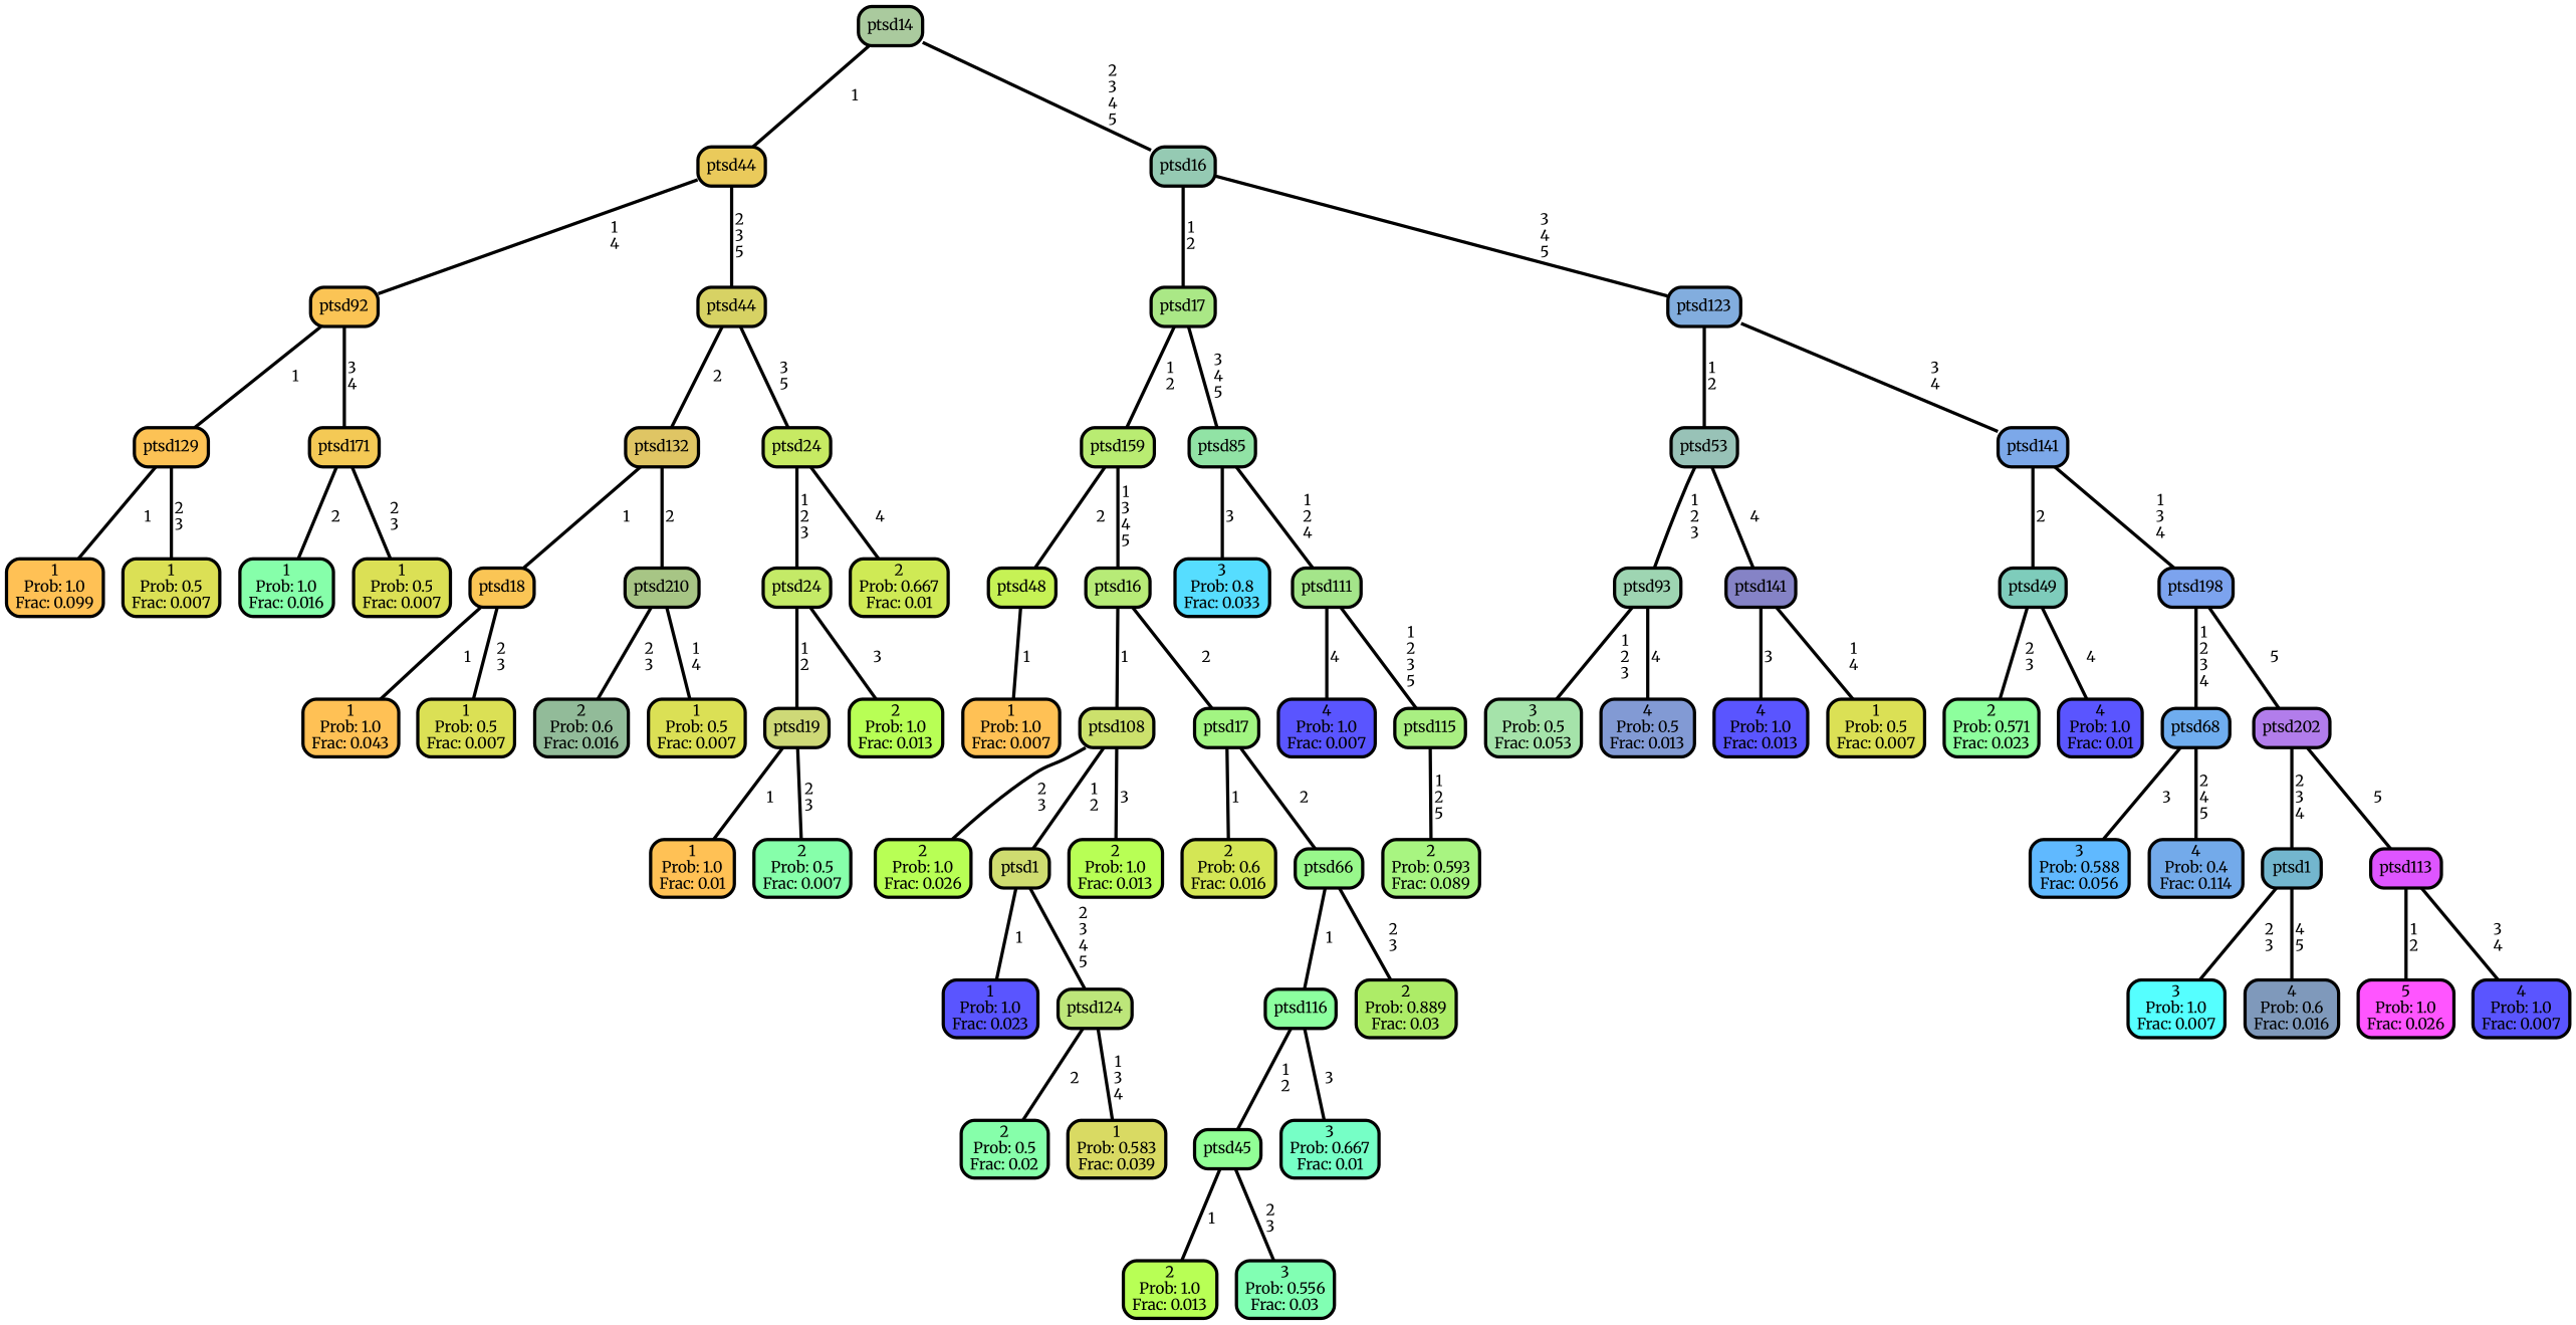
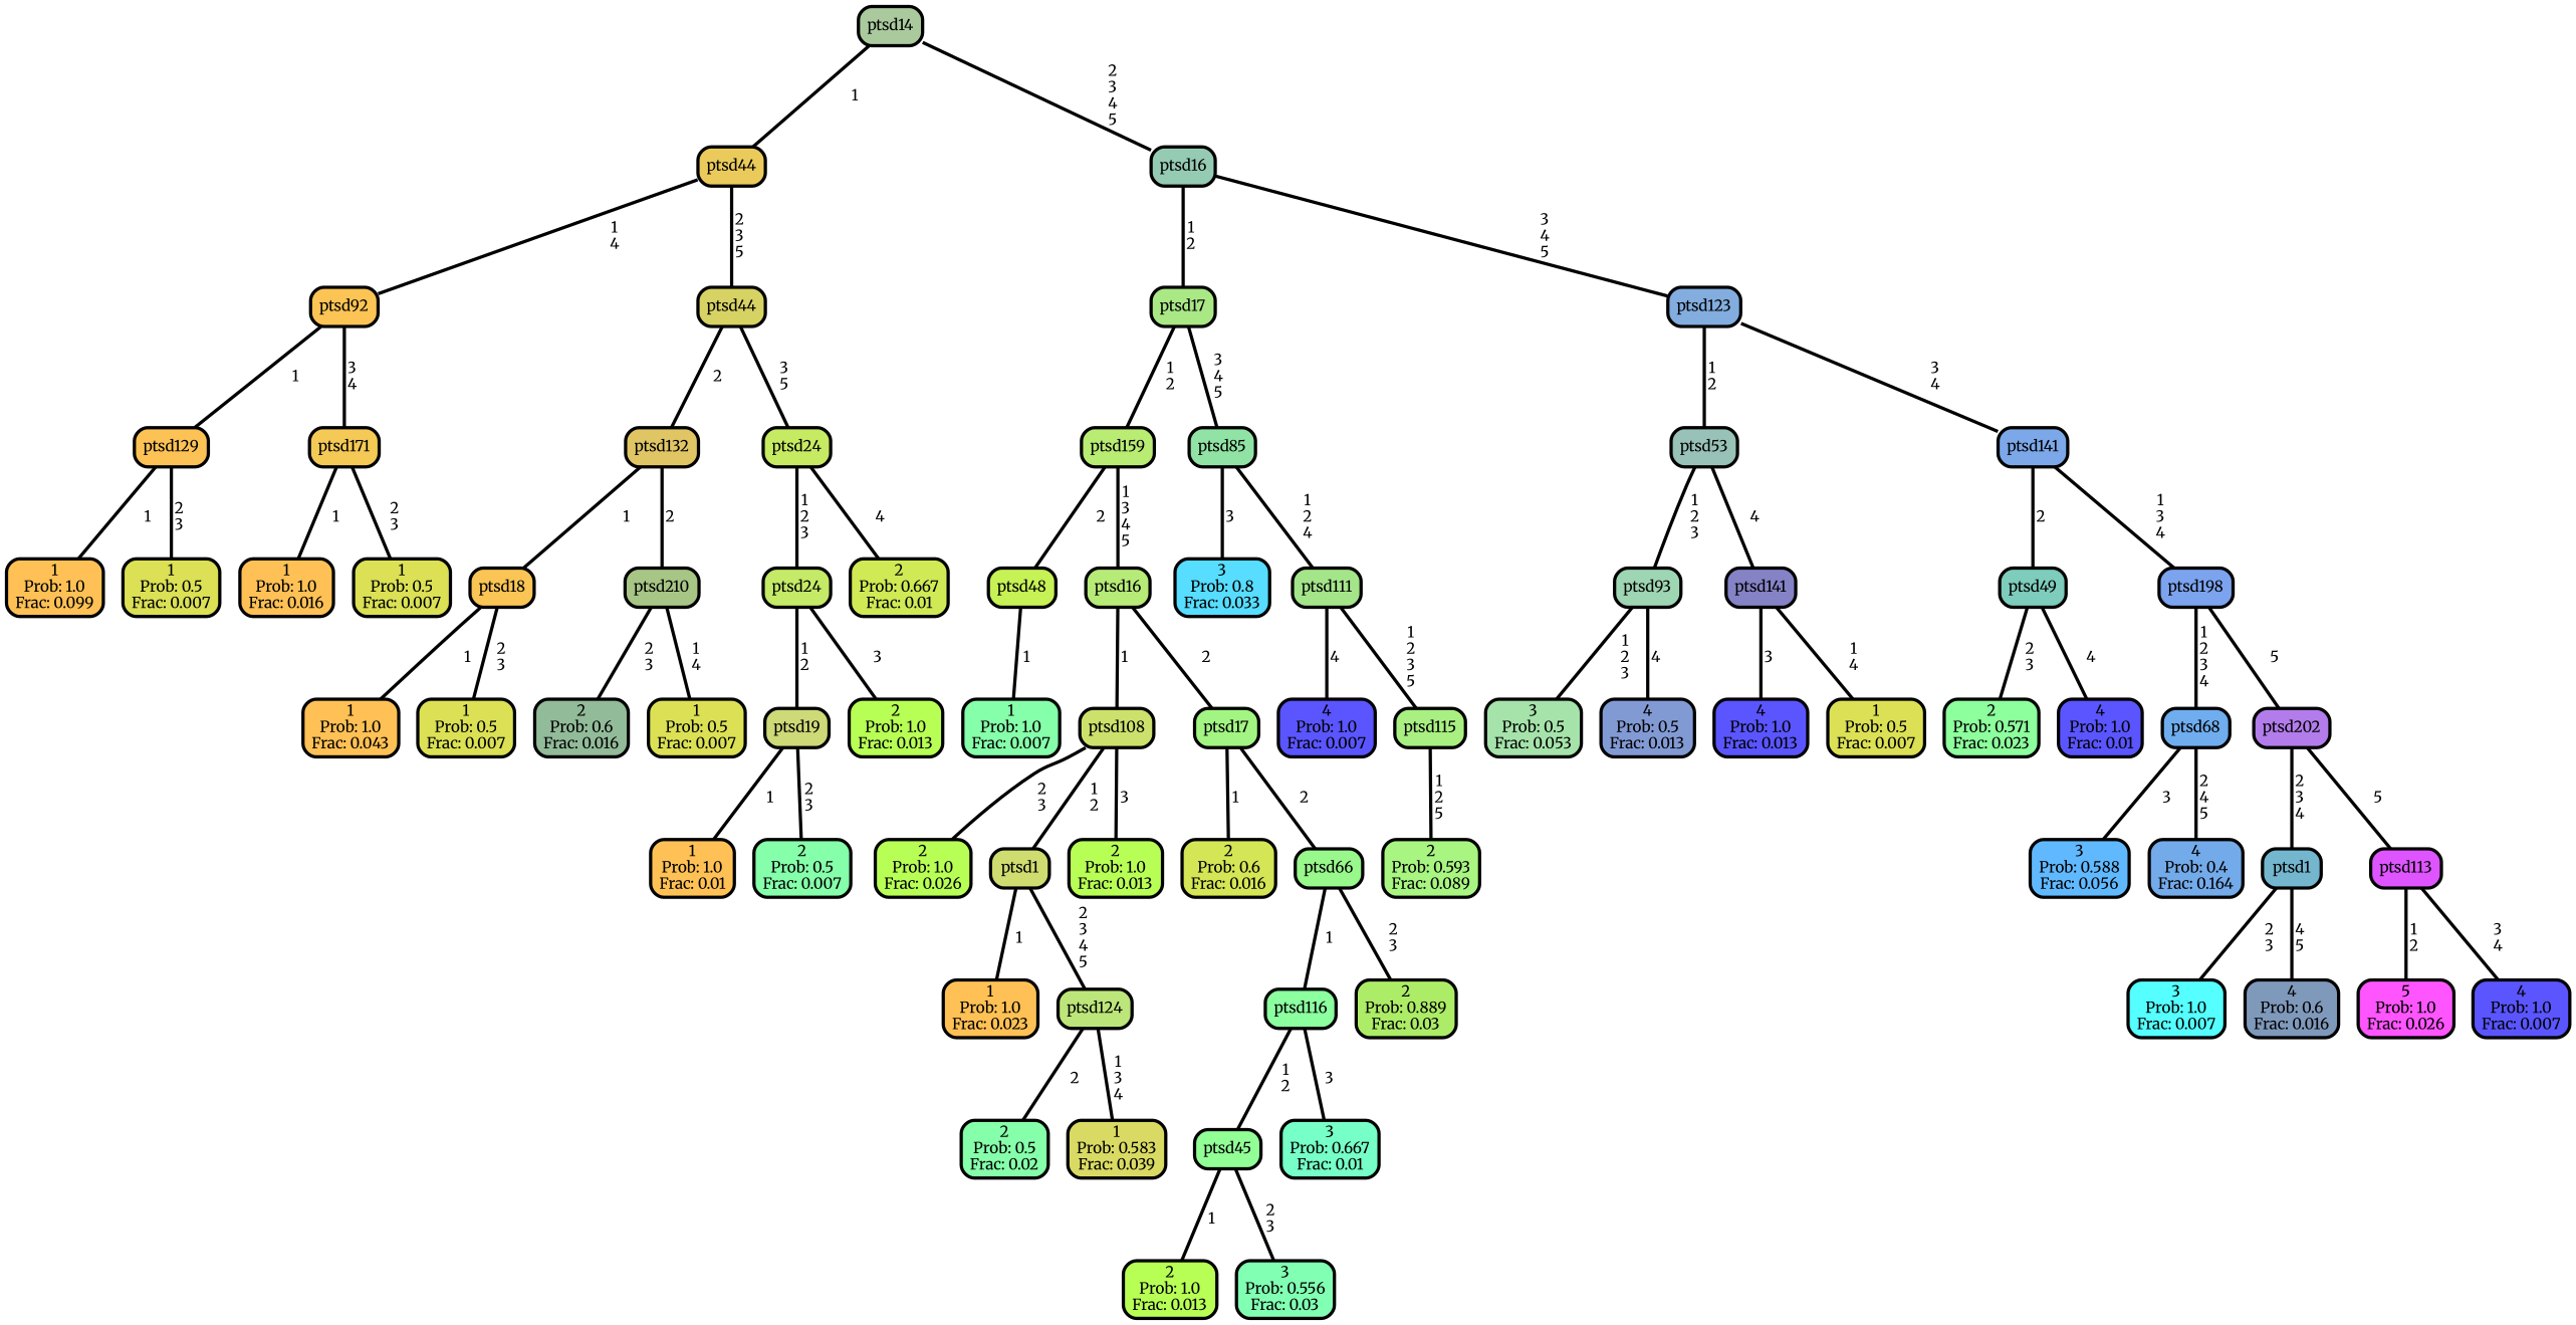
  graph {
    fontname=Merriweather
    ranksep="0 equally"
    splines=straight
    node [color=black fillcolor="#ffc155" fontcolor=black fontname=Merriweather penwidth=3 shape=box style="filled, rounded"]
    edge [color=black fontname=Merriweather penwidth=3]
    n1 [label="1\nProb: 1.0\nFrac: 0.099"]
    n2 [fillcolor="#fcc255" label=ptsd129]
    n3 [fillcolor="#dbe055" label="1\nProb: 0.5\nFrac: 0.007"]
    n4 [fillcolor="#fbc455" label=ptsd92]
    n5 [fillcolor="#f4c955" label=ptsd171]
-   n6 [fillcolor="#86ffaa" label="1\nProb: 1.0\nFrac: 0.016"]
+   n6 [label="1\nProb: 1.0\nFrac: 0.016"]
    n7 [fillcolor="#dbe055" label="1\nProb: 0.5\nFrac: 0.007"]
    n8 [fillcolor="#eaca5b" label=ptsd44]
    n9 [fillcolor="#d7d264" label=ptsd44]
    n10 [fillcolor="#dfc564" label=ptsd132]
    n11 [fillcolor="#c7ea63" label=ptsd24]
    n12 [label="1\nProb: 1.0\nFrac: 0.043"]
    n13 [fillcolor="#fac555" label=ptsd18]
    n14 [fillcolor="#dbe055" label="1\nProb: 0.5\nFrac: 0.007"]
    n15 [fillcolor="#a7c585" label=ptsd210]
    n16 [fillcolor="#92bb99" label="2\nProb: 0.6\nFrac: 0.016"]
    n17 [fillcolor="#dbe055" label="1\nProb: 0.5\nFrac: 0.007"]
    n18 [fillcolor="#c4ea67" label=ptsd24]
    n19 [fillcolor="#cfea55" label="2\nProb: 0.667\nFrac: 0.01"]
    n20 [label="1\nProb: 1.0\nFrac: 0.01"]
    n21 [fillcolor="#ced977" label=ptsd19]
    n22 [fillcolor="#86ffaa" label="2\nProb: 0.5\nFrac: 0.007"]
    n23 [fillcolor="#b8ff55" label="2\nProb: 1.0\nFrac: 0.013"]
    n24 [fillcolor="#aaca9e" label=ptsd14]
    n25 [fillcolor="#95cab3" label=ptsd16]
    n26 [fillcolor="#aae886" label=ptsd17]
    n27 [fillcolor="#82adde" label=ptsd123]
-   n28 [label="1\nProb: 1.0\nFrac: 0.007"]
+   n28 [fillcolor="#86ffaa" label="1\nProb: 1.0\nFrac: 0.007"]
    n29 [fillcolor="#c6f255" label=ptsd48]
    n30 [fillcolor="#b8ff55" label="2\nProb: 1.0\nFrac: 0.026"]
    n31 [fillcolor="#b9ec72" label=ptsd159]
    n32 [fillcolor="#b7eb77" label=ptsd16]
    n33 [fillcolor="#cce16c" label=ptsd108]
    n34 [fillcolor="#a2f582" label=ptsd17]
-   n35 [fillcolor="#5a55ff" label="1\nProb: 1.0\nFrac: 0.023"]
+   n35 [label="1\nProb: 1.0\nFrac: 0.023"]
    n36 [fillcolor="#cfdc70" label=ptsd1]
    n37 [fillcolor="#bde67a" label=ptsd124]
    n38 [fillcolor="#86ffaa" label="2\nProb: 0.5\nFrac: 0.02"]
    n39 [fillcolor="#d9da63" label="1\nProb: 0.583\nFrac: 0.039"]
    n40 [fillcolor="#b8ff55" label="2\nProb: 1.0\nFrac: 0.013"]
    n41 [fillcolor="#d4e655" label="2\nProb: 0.6\nFrac: 0.016"]
    n42 [fillcolor="#98f88b" label=ptsd66]
    n43 [fillcolor="#8cff9f" label=ptsd116]
    n44 [fillcolor="#adec67" label="2\nProb: 0.889\nFrac: 0.03"]
    n45 [fillcolor="#b8ff55" label="2\nProb: 1.0\nFrac: 0.013"]
    n46 [fillcolor="#91ff96" label=ptsd45]
    n47 [fillcolor="#81ffb3" label="3\nProb: 0.556\nFrac: 0.03"]
    n48 [fillcolor="#76ffc6" label="3\nProb: 0.667\nFrac: 0.01"]
    n49 [fillcolor="#91e3a5" label=ptsd85]
    n50 [fillcolor="#56ddff" label="3\nProb: 0.8\nFrac: 0.033"]
    n51 [fillcolor="#a4e58a" label=ptsd111]
    n52 [fillcolor="#5a55ff" label="4\nProb: 1.0\nFrac: 0.007"]
    n53 [fillcolor="#a9ef82" label=ptsd115]
    n54 [fillcolor="#a8f581" label="2\nProb: 0.593\nFrac: 0.089"]
    n55 [fillcolor="#98c2b7" label=ptsd53]
    n56 [fillcolor="#7ca8e9" label=ptsd141]
    n57 [fillcolor="#a5e3aa" label="3\nProb: 0.5\nFrac: 0.053"]
    n58 [fillcolor="#9ed5b2" label=ptsd93]
    n59 [fillcolor="#829ad4" label="4\nProb: 0.5\nFrac: 0.013"]
    n60 [fillcolor="#8583c6" label=ptsd141]
    n61 [fillcolor="#5a55ff" label="4\nProb: 1.0\nFrac: 0.013"]
    n62 [fillcolor="#dbe055" label="1\nProb: 0.5\nFrac: 0.007"]
    n63 [fillcolor="#7eccbb" label=ptsd49]
    n64 [fillcolor="#7ca3ee" label=ptsd198]
    n65 [fillcolor="#8dff9d" label="2\nProb: 0.571\nFrac: 0.023"]
    n66 [fillcolor="#5a55ff" label="4\nProb: 1.0\nFrac: 0.01"]
    n67 [fillcolor="#6fadef" label=ptsd68]
    n68 [fillcolor="#b27deb" label=ptsd202]
    n69 [fillcolor="#60b9ff" label="3\nProb: 0.588\nFrac: 0.056"]
-   n70 [fillcolor="#73aaea" label="4\nProb: 0.4\nFrac: 0.114"]
+   n70 [fillcolor="#73aaea" label="4\nProb: 0.4\nFrac: 0.164"]
    n71 [fillcolor="#73b6ce" label=ptsd1]
    n72 [fillcolor="#de55ff" label=ptsd113]
    n73 [fillcolor="#55ffff" label="3\nProb: 1.0\nFrac: 0.007"]
    n74 [fillcolor="#7f99bb" label="4\nProb: 0.6\nFrac: 0.016"]
    n75 [fillcolor="#ff55ff" label="5\nProb: 1.0\nFrac: 0.026"]
    n76 [fillcolor="#5a55ff" label="4\nProb: 1.0\nFrac: 0.007"]
    subgraph sub_1 {
      rank=same
    }
    n2 -- n1 [label=" 1"]
    n2 -- n3 [label=" 2\n 3"]
    n4 -- n2 [label=" 1"]
    n4 -- n5 [label=" 3\n 4"]
-   n5 -- n6 [label=" 2"]
+   n5 -- n6 [label=" 1"]
    n5 -- n7 [label=" 2\n 3"]
    n8 -- n4 [label=" 1\n 4"]
    n8 -- n9 [label=" 2\n 3\n 5"]
    n9 -- n10 [label=" 2"]
    n9 -- n11 [label=" 3\n 5"]
    n10 -- n13 [label=" 1"]
    n10 -- n15 [label=" 2"]
    n11 -- n18 [label=" 1\n 2\n 3"]
    n11 -- n19 [label=" 4"]
    n13 -- n12 [label=" 1"]
    n13 -- n14 [label=" 2\n 3"]
    n15 -- n16 [label=" 2\n 3"]
    n15 -- n17 [label=" 1\n 4"]
    n18 -- n21 [label=" 1\n 2"]
    n18 -- n23 [label=" 3"]
    n21 -- n20 [label=" 1"]
    n21 -- n22 [label=" 2\n 3"]
    n24 -- n8 [label=" 1"]
    n24 -- n25 [label=" 2\n 3\n 4\n 5"]
    n25 -- n26 [label=" 1\n 2"]
    n25 -- n27 [label=" 3\n 4\n 5"]
    n26 -- n31 [label=" 1\n 2"]
    n26 -- n49 [label=" 3\n 4\n 5"]
    n27 -- n55 [label=" 1\n 2"]
    n27 -- n56 [label=" 3\n 4"]
    n29 -- n28 [label=" 1"]
    n31 -- n29 [label=" 2"]
    n31 -- n32 [label=" 1\n 3\n 4\n 5"]
    n32 -- n33 [label=" 1"]
    n32 -- n34 [label=" 2"]
    n33 -- n30 [label=" 2\n 3"]
    n33 -- n36 [label=" 1\n 2"]
    n33 -- n40 [label=" 3"]
    n34 -- n41 [label=" 1"]
    n34 -- n42 [label=" 2"]
    n36 -- n35 [label=" 1"]
    n36 -- n37 [label=" 2\n 3\n 4\n 5"]
    n37 -- n38 [label=" 2"]
    n37 -- n39 [label=" 1\n 3\n 4"]
    n42 -- n43 [label=" 1"]
    n42 -- n44 [label=" 2\n 3"]
    n43 -- n46 [label=" 1\n 2"]
    n43 -- n48 [label=" 3"]
    n46 -- n45 [label=" 1"]
    n46 -- n47 [label=" 2\n 3"]
    n49 -- n50 [label=" 3"]
    n49 -- n51 [label=" 1\n 2\n 4"]
    n51 -- n52 [label=" 4"]
    n51 -- n53 [label=" 1\n 2\n 3\n 5"]
    n53 -- n54 [label=" 1\n 2\n 5"]
    n55 -- n58 [label=" 1\n 2\n 3"]
    n55 -- n60 [label=" 4"]
    n56 -- n63 [label=" 2"]
    n56 -- n64 [label=" 1\n 3\n 4"]
    n58 -- n57 [label=" 1\n 2\n 3"]
    n58 -- n59 [label=" 4"]
    n60 -- n61 [label=" 3"]
    n60 -- n62 [label=" 1\n 4"]
    n63 -- n65 [label=" 2\n 3"]
    n63 -- n66 [label=" 4"]
    n64 -- n67 [label=" 1\n 2\n 3\n 4"]
    n64 -- n68 [label=" 5"]
    n67 -- n69 [label=" 3"]
    n67 -- n70 [label=" 2\n 4\n 5"]
    n68 -- n71 [label=" 2\n 3\n 4"]
    n68 -- n72 [label=" 5"]
    n71 -- n73 [label=" 2\n 3"]
    n71 -- n74 [label=" 4\n 5"]
    n72 -- n75 [label=" 1\n 2"]
    n72 -- n76 [label=" 3\n 4"]
  }
